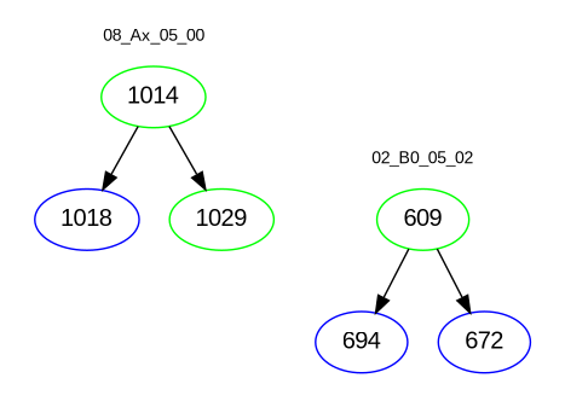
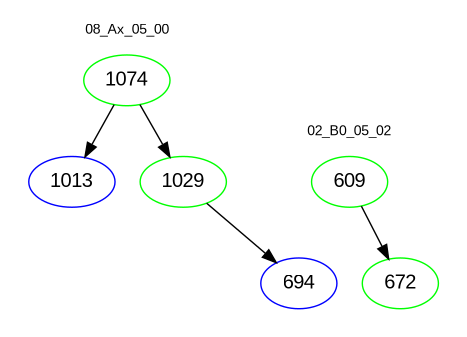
  digraph {
    fontname="Liberation Sans"
    node [color=green fontname="Liberation Sans"]
    edge [color=black fontname="Liberation Sans"]
-   n1 [label=1014]
-   n2 [color=blue label=1018]
+   n1 [label=1074]
+   n2 [color=blue label=1013]
    n3 [label=1029]
    n4 [label=609]
-   n5 [color=blue label=672]
+   n5 [label=672]
    n6 [color=blue label=694]
    subgraph cluster_1 {
      color=white
      fontsize=10
      label="08_Ax_05_00"
      n1
      n2
      n3
    }
    subgraph cluster_2 {
      color=white
      fontsize=10
      label="02_B0_05_02"
      n4
      n5
      n6
    }
    n1 -> n2
    n1 -> n3
    n4 -> n5
-   n4 -> n6
+   n3 -> n6
  }
